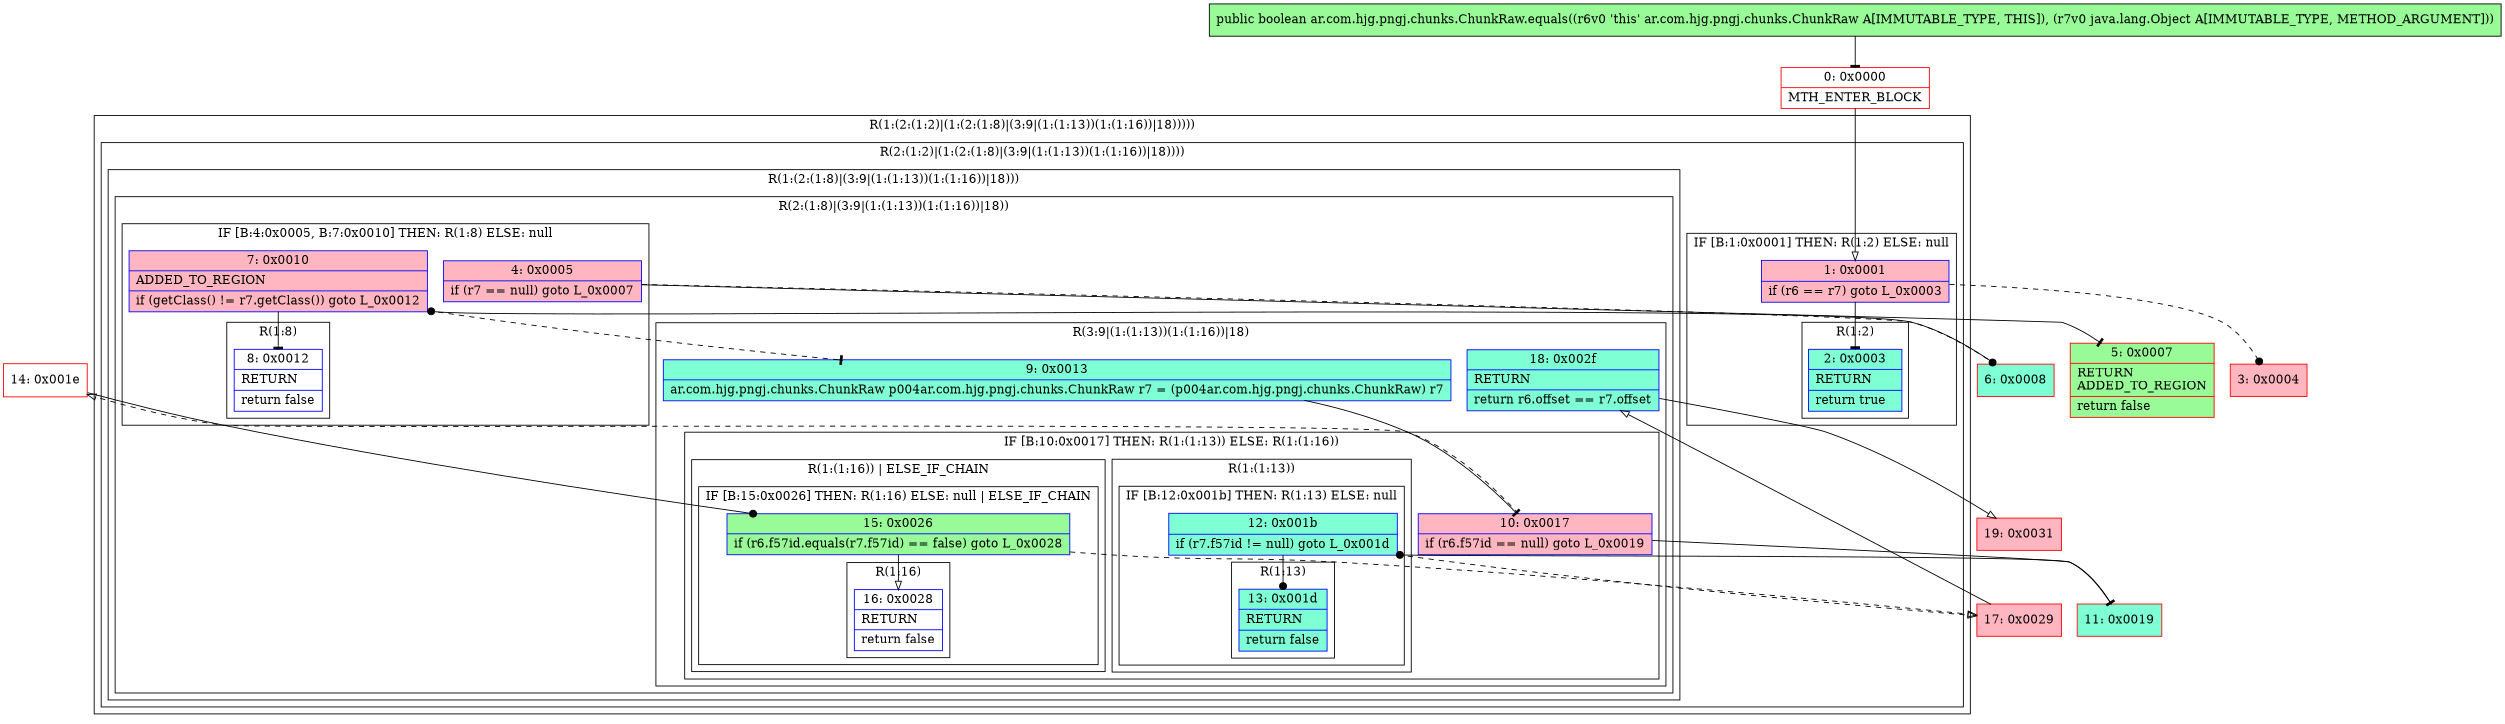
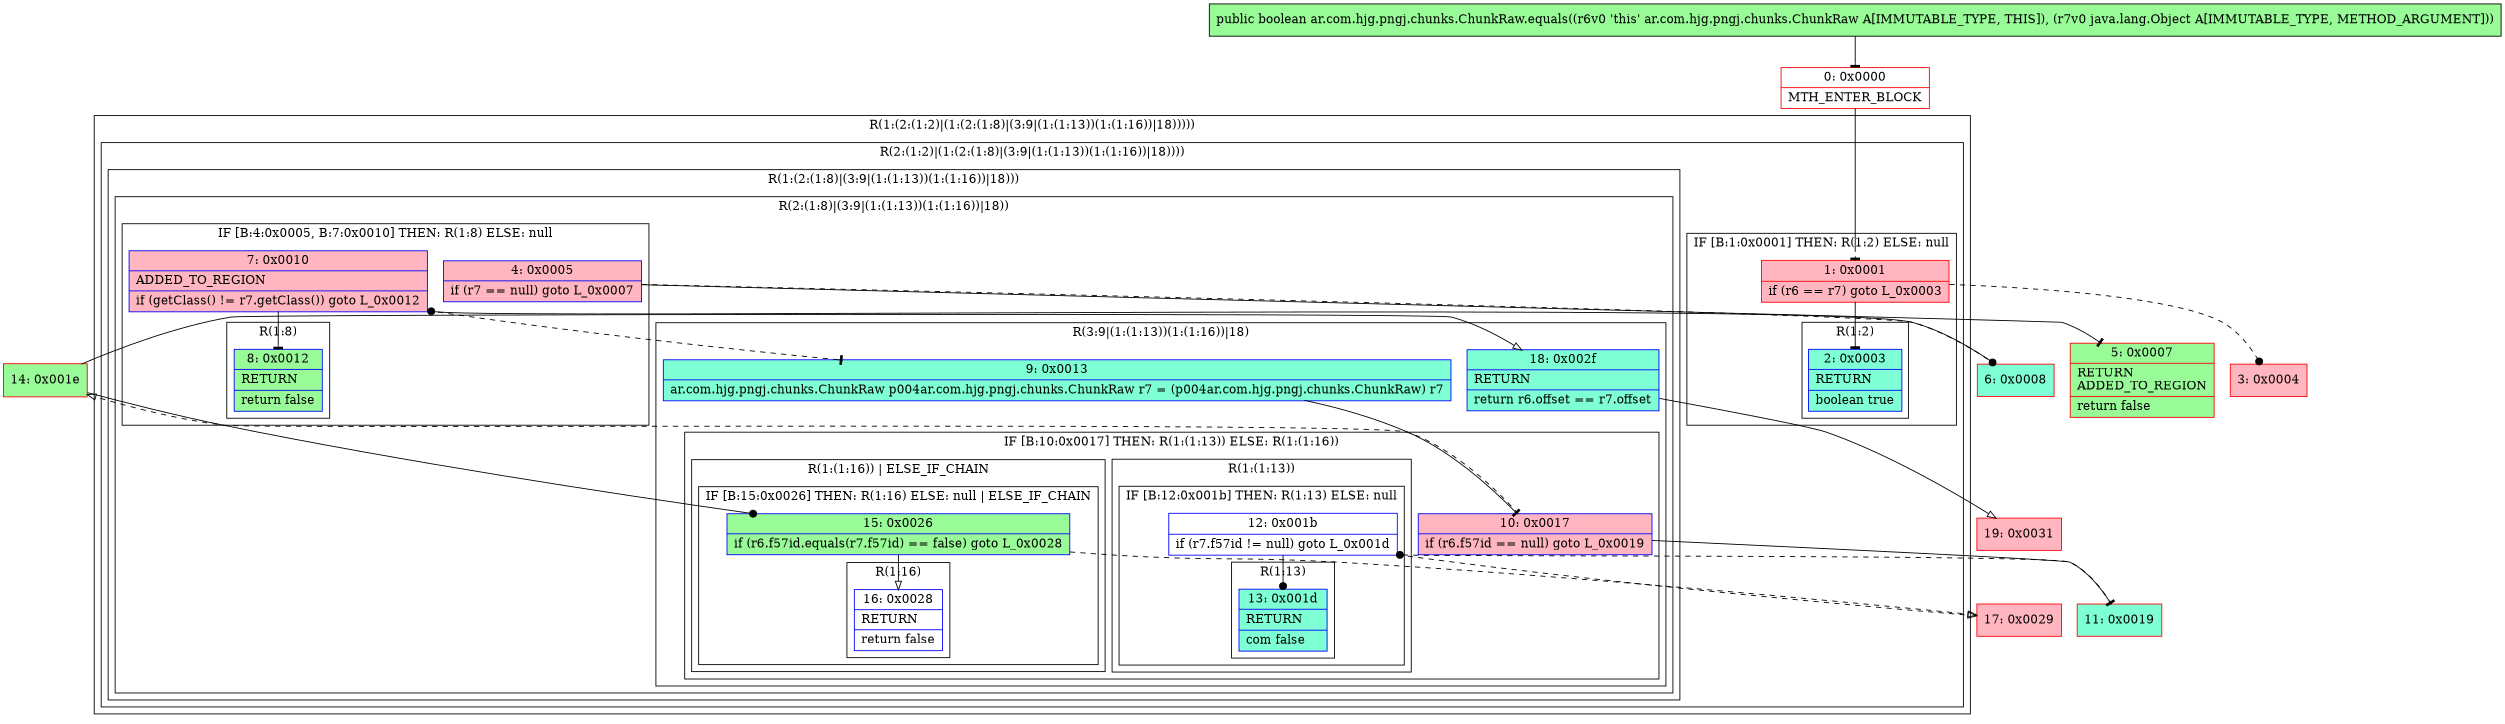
  digraph {
    node [color=blue fillcolor=aquamarine shape=record style=filled]
    edge [arrowhead=tee]
-   n1 [label="{2\:\ 0x0003|RETURN\l|return true\l}"]
-   n2 [fillcolor=lightpink label="{1\:\ 0x0001|if (r6 == r7) goto L_0x0003\l}"]
-   n3 [fillcolor=white label="{8\:\ 0x0012|RETURN\l|return false\l}"]
+   n1 [label="{2\:\ 0x0003|RETURN\l|boolean true\l}"]
+   n2 [color=red fillcolor=lightpink label="{1\:\ 0x0001|if (r6 == r7) goto L_0x0003\l}"]
+   n3 [fillcolor=palegreen label="{8\:\ 0x0012|RETURN\l|return false\l}"]
    n4 [fillcolor=lightpink label="{4\:\ 0x0005|if (r7 == null) goto L_0x0007\l}"]
    n5 [fillcolor=lightpink label="{7\:\ 0x0010|ADDED_TO_REGION\l|if (getClass() != r7.getClass()) goto L_0x0012\l}"]
-   n6 [label="{13\:\ 0x001d|RETURN\l|return false\l}"]
-   n7 [label="{12\:\ 0x001b|if (r7.f57id != null) goto L_0x001d\l}"]
+   n6 [label="{13\:\ 0x001d|RETURN\l|com false\l}"]
+   n7 [fillcolor=white label="{12\:\ 0x001b|if (r7.f57id != null) goto L_0x001d\l}"]
    n8 [fillcolor=white label="{16\:\ 0x0028|RETURN\l|return false\l}"]
    n9 [fillcolor=palegreen label="{15\:\ 0x0026|if (r6.f57id.equals(r7.f57id) == false) goto L_0x0028\l}"]
    n10 [fillcolor=lightpink label="{10\:\ 0x0017|if (r6.f57id == null) goto L_0x0019\l}"]
    n11 [label="{9\:\ 0x0013|ar.com.hjg.pngj.chunks.ChunkRaw p004ar.com.hjg.pngj.chunks.ChunkRaw r7 = (p004ar.com.hjg.pngj.chunks.ChunkRaw) r7\l}"]
    n12 [label="{18\:\ 0x002f|RETURN\l|return r6.offset == r7.offset\l}"]
    n13 [color=red fillcolor=lightpink label="{3\:\ 0x0004}"]
    n14 [color=red fillcolor=palegreen label="{5\:\ 0x0007|RETURN\lADDED_TO_REGION\l|return false\l}"]
    n15 [color=red label="{6\:\ 0x0008}"]
    n16 [color=red fillcolor=lightpink label="{17\:\ 0x0029}"]
    n17 [color=red label="{11\:\ 0x0019}"]
-   n18 [color=red fillcolor=white label="{14\:\ 0x001e}"]
+   n18 [color=red fillcolor=palegreen label="{14\:\ 0x001e}"]
    n19 [color=red fillcolor=lightpink label="{19\:\ 0x0031}"]
    n20 [color=red fillcolor=white label="{0\:\ 0x0000|MTH_ENTER_BLOCK\l}"]
    n21 [fillcolor=palegreen label="{public boolean ar.com.hjg.pngj.chunks.ChunkRaw.equals((r6v0 'this' ar.com.hjg.pngj.chunks.ChunkRaw A[IMMUTABLE_TYPE, THIS]), (r7v0 java.lang.Object A[IMMUTABLE_TYPE, METHOD_ARGUMENT])) }" color=""]
    subgraph cluster_1 {
      label="R(1:(2:(1:2)|(1:(2:(1:8)|(3:9|(1:(1:13))(1:(1:16))|18)))))"
      subgraph cluster_2 {
        label="R(2:(1:2)|(1:(2:(1:8)|(3:9|(1:(1:13))(1:(1:16))|18))))"
        subgraph cluster_3 {
          label="IF [B:1:0x0001] THEN: R(1:2) ELSE: null"
          n2
          subgraph cluster_4 {
            label="R(1:2)"
            n1
          }
        }
        subgraph cluster_5 {
          label="R(1:(2:(1:8)|(3:9|(1:(1:13))(1:(1:16))|18)))"
          subgraph cluster_6 {
            label="R(2:(1:8)|(3:9|(1:(1:13))(1:(1:16))|18))"
            subgraph cluster_7 {
              label="IF [B:4:0x0005, B:7:0x0010] THEN: R(1:8) ELSE: null"
              n4
              n5
              subgraph cluster_8 {
                label="R(1:8)"
                n3
              }
            }
            subgraph cluster_9 {
              label="R(3:9|(1:(1:13))(1:(1:16))|18)"
              n11
              n12
              subgraph cluster_10 {
                label="IF [B:10:0x0017] THEN: R(1:(1:13)) ELSE: R(1:(1:16))"
                n10
                subgraph cluster_11 {
                  label="R(1:(1:13))"
                  subgraph cluster_12 {
                    label="IF [B:12:0x001b] THEN: R(1:13) ELSE: null"
                    n7
                    subgraph cluster_13 {
                      label="R(1:13)"
                      n6
                    }
                  }
                }
                subgraph cluster_14 {
                  label="R(1:(1:16)) | ELSE_IF_CHAIN\l"
                  subgraph cluster_15 {
                    label="IF [B:15:0x0026] THEN: R(1:16) ELSE: null | ELSE_IF_CHAIN\l"
                    n9
                    subgraph cluster_16 {
                      label="R(1:16)"
                      n8
                    }
                  }
                }
              }
            }
          }
        }
      }
    }
    n2 -> n1
    n2 -> n13 [arrowhead=dot style=dashed]
    n4 -> n14
    n4 -> n15 [arrowhead=dot style=dashed]
    n5 -> n3
    n5 -> n11 [style=dashed]
    n7 -> n6 [arrowhead=dot]
    n7 -> n16 [arrowhead=onormal style=dashed]
    n9 -> n8 [arrowhead=onormal]
    n9 -> n16 [arrowhead=onormal style=dashed]
    n10 -> n17
    n10 -> n18 [arrowhead=onormal style=dashed]
    n11 -> n10
    n12 -> n19 [arrowhead=onormal]
    n15 -> n5 [arrowhead=dot]
-   n16 -> n12 [arrowhead=onormal]
-   n17 -> n7 [arrowhead=dot]
+   n18 -> n12 [arrowhead=onormal]
+   n17 -> n7 [arrowhead=dot style=dashed]
    n18 -> n9 [arrowhead=dot]
-   n20 -> n2 [arrowhead=onormal]
+   n20 -> n2
    n21 -> n20
  }
